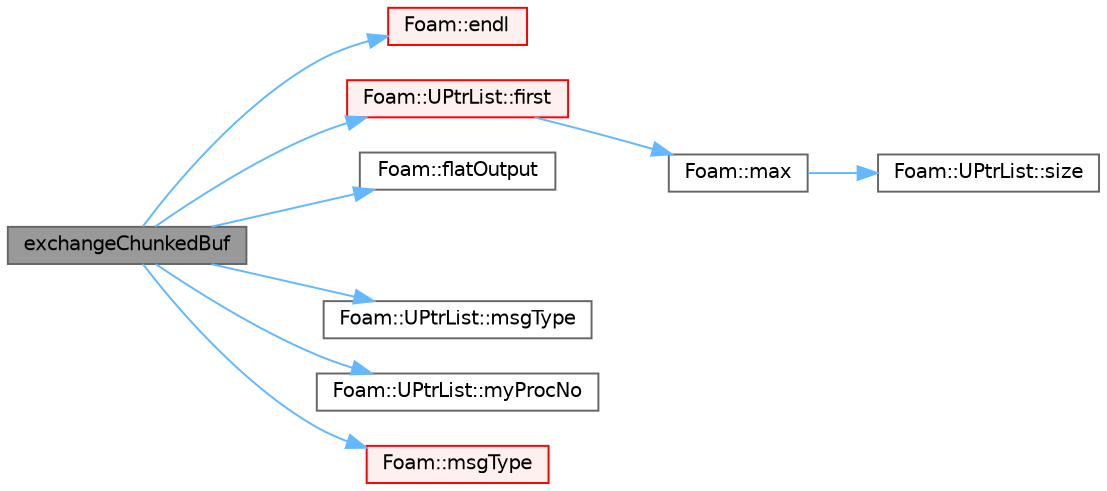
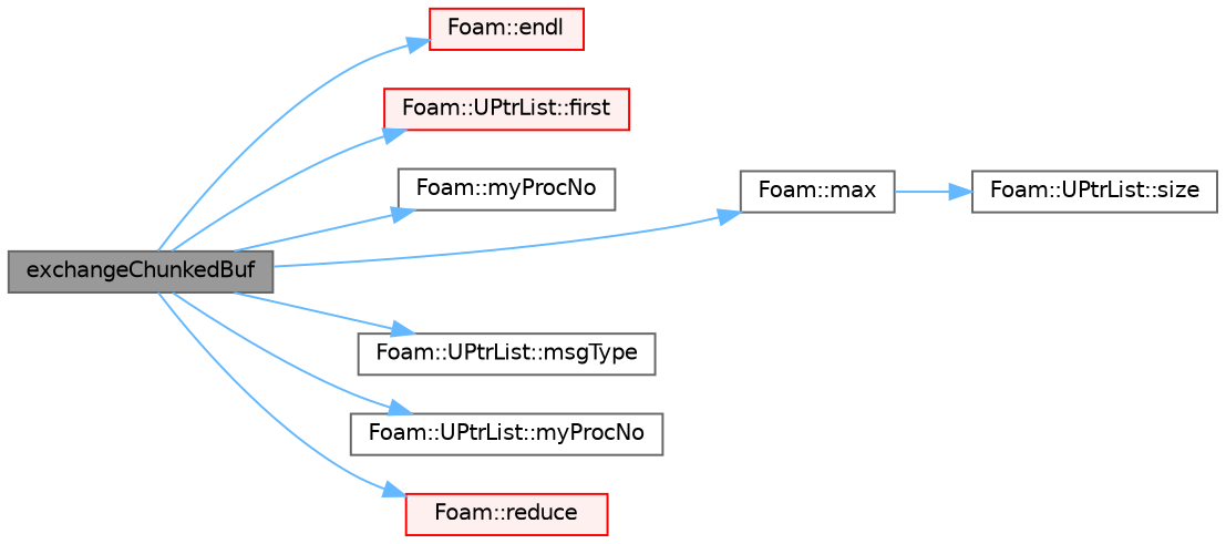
  digraph {
    rankdir=LR
    node [color=grey40 fillcolor=white fontname=Helvetica fontsize=10 shape=box style=filled]
    edge [color=steelblue1 fontname=Helvetica fontsize=10 labelfontname=Helvetica labelfontsize=10 style=solid]
    n1 [color=gray40 fillcolor=grey60 fontcolor=black height=0.2 label=exchangeChunkedBuf width=0.4]
    n2 [color=red fillcolor="#FFF0F0" height=0.2 label="Foam::endl" width=0.4]
    n3 [color=red fillcolor="#FFF0F0" height=0.2 label="Foam::UPtrList::first" width=0.4]
-   n4 [height=0.2 label="Foam::flatOutput" width=0.4]
+   n4 [height=0.2 label="Foam::myProcNo" width=0.4]
    n5 [height=0.2 label="Foam::max" width=0.4]
    n6 [height=0.2 label="Foam::UPtrList::msgType" width=0.4]
    n7 [height=0.2 label="Foam::UPtrList::myProcNo" width=0.4]
-   n8 [color=red fillcolor="#FFF0F0" height=0.2 label="Foam::msgType" width=0.4]
+   n8 [color=red fillcolor="#FFF0F0" height=0.2 label="Foam::reduce" width=0.4]
    n9 [height=0.2 label="Foam::UPtrList::size" width=0.4]
    n1 -> n2
    n1 -> n3
    n1 -> n4
-   n3 -> n5
+   n1 -> n5
    n1 -> n6
    n1 -> n7
    n1 -> n8
    n5 -> n9
  }
